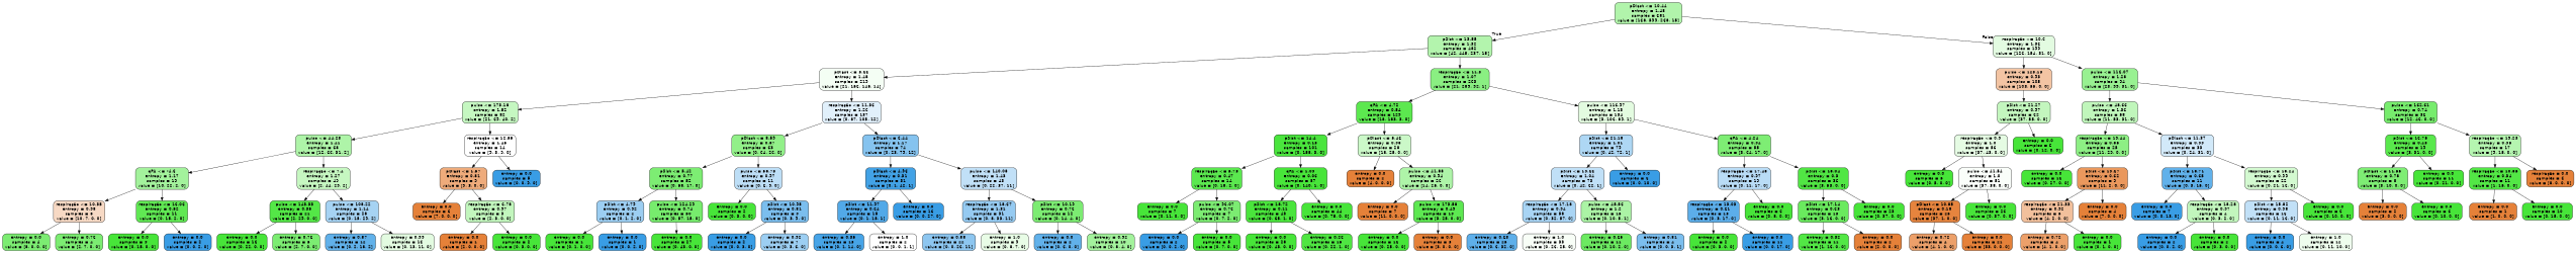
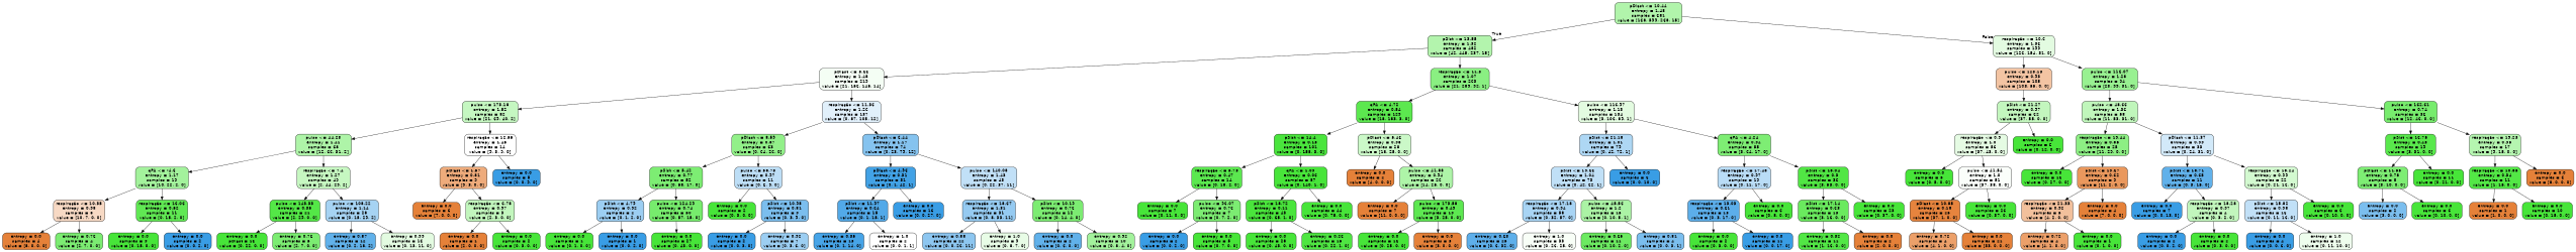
  digraph {
    node [color=black fillcolor="#47e539" fontname=helvetica shape=box style="filled, rounded"]
    edge [fontname=helvetica]
    n1 [fillcolor="#b1f4ab" label="pDiast <= 10.44\nentropy = 1.48\nsamples = 681\nvalue = [168, 599, 268, 15]"]
    n2 [fillcolor="#b3f4ad" label="pSist <= 13.55\nentropy = 1.32\nsamples = 482\nvalue = [42, 445, 237, 15]"]
    n3 [fillcolor="#e3fbe1" label="respiração <= 10.6\nentropy = 1.36\nsamples = 199\nvalue = [126, 154, 31, 0]"]
    n4 [fillcolor="#f4fef4" label="pDiast <= 3.66\nentropy = 1.48\nsamples = 219\nvalue = [21, 156, 145, 14]"]
    n5 [fillcolor="#8aef82" label="respiração <= 11.3\nentropy = 1.07\nsamples = 263\nvalue = [21, 289, 92, 1]"]
    n6 [fillcolor="#f3c4a3" label="pulso <= 123.13\nentropy = 0.93\nsamples = 105\nvalue = [103, 55, 0, 0]"]
    n7 [fillcolor="#98f191" label="pulso <= 116.07\nentropy = 1.28\nsamples = 94\nvalue = [23, 99, 31, 0]"]
    n8 [fillcolor="#c5f7c1" label="pulso <= 173.18\nentropy = 1.52\nsamples = 82\nvalue = [21, 69, 40, 2]"]
    n9 [fillcolor="#e1f0fb" label="respiração <= 11.36\nentropy = 1.26\nsamples = 137\nvalue = [0, 87, 105, 12]"]
    n10 [fillcolor="#5ce84f" label="qPA <= 4.72\nentropy = 0.54\nsamples = 129\nvalue = [18, 183, 3, 0]"]
    n11 [fillcolor="#e3fbe0" label="pulso <= 116.97\nentropy = 1.13\nsamples = 134\nvalue = [3, 106, 89, 1]"]
    n12 [fillcolor="#aef4a8" label="pulso <= 44.23\nentropy = 1.41\nsamples = 68\nvalue = [12, 66, 31, 2]"]
    n13 [fillcolor="#ffffff" label="respiração <= 12.55\nentropy = 1.45\nsamples = 14\nvalue = [9, 3, 9, 0]"]
    n14 [fillcolor="#92f089" label="pDiast <= 8.59\nentropy = 0.87\nsamples = 63\nvalue = [0, 64, 26, 0]"]
    n15 [fillcolor="#85c3ef" label="pDiast <= 6.44\nentropy = 1.17\nsamples = 74\nvalue = [0, 23, 79, 12]"]
    n16 [fillcolor="#a3f29c" label="qPA <= -4.6\nentropy = 1.17\nsamples = 19\nvalue = [10, 22, 2, 0]"]
    n17 [fillcolor="#c6f7c1" label="respiração <= 7.4\nentropy = 1.27\nsamples = 49\nvalue = [2, 44, 29, 2]"]
    n18 [fillcolor="#eeab7b" label="pDiast <= 1.57\nentropy = 0.81\nsamples = 9\nvalue = [9, 3, 0, 0]"]
    n19 [fillcolor="#399de5" label="entropy = 0.0\nsamples = 5\nvalue = [0, 0, 9, 0]"]
    n20 [fillcolor="#f7d9c4" label="respiração <= 10.35\nentropy = 0.98\nsamples = 8\nvalue = [10, 7, 0, 0]"]
    n21 [fillcolor="#60e853" label="respiração <= 16.06\nentropy = 0.52\nsamples = 11\nvalue = [0, 15, 2, 0]"]
    n22 [fillcolor="#54e747" label="pulso <= 143.33\nentropy = 0.35\nsamples = 21\nvalue = [2, 29, 0, 0]"]
    n23 [fillcolor="#a6d3f3" label="pulso <= 108.22\nentropy = 1.14\nsamples = 28\nvalue = [0, 15, 29, 2]"]
-   n24 [fillcolor="#7cec72" label="entropy = 0.0\nsamples = 4\nvalue = [8, 0, 0, 0]"]
+   n24 [fillcolor="#e58139" label="entropy = 0.0\nsamples = 4\nvalue = [8, 0, 0, 0]"]
    n25 [fillcolor="#7cec72" label="entropy = 0.76\nsamples = 4\nvalue = [2, 7, 0, 0]"]
    n26 [label="entropy = 0.0\nsamples = 9\nvalue = [0, 15, 0, 0]"]
    n27 [fillcolor="#399de5" label="entropy = 0.0\nsamples = 2\nvalue = [0, 0, 2, 0]"]
-   n28 [label="entropy = 0.0\nsamples = 16\nvalue = [0, 22, 0, 0]"]
+   n28 [label="entropy = 0.0\npDiast = 16\nvalue = [0, 22, 0, 0]"]
    n29 [fillcolor="#7cec72" label="entropy = 0.76\nsamples = 5\nvalue = [2, 7, 0, 0]"]
    n30 [fillcolor="#61b1ea" label="entropy = 0.87\nsamples = 12\nvalue = [0, 2, 18, 2]"]
    n31 [fillcolor="#e3fbe1" label="entropy = 0.99\nsamples = 16\nvalue = [0, 13, 11, 0]"]
    n32 [fillcolor="#e58139" label="entropy = 0.0\nsamples = 6\nvalue = [7, 0, 0, 0]"]
    n33 [fillcolor="#c2f6bd" label="respiração <= 6.78\nentropy = 0.97\nsamples = 3\nvalue = [2, 3, 0, 0]"]
    n34 [fillcolor="#e58139" label="entropy = 0.0\nsamples = 1\nvalue = [2, 0, 0, 0]"]
    n35 [label="entropy = 0.0\nsamples = 2\nvalue = [0, 3, 0, 0]"]
    n36 [fillcolor="#7ded73" label="pSist <= 5.42\nentropy = 0.77\nsamples = 52\nvalue = [0, 58, 17, 0]"]
    n37 [fillcolor="#bddef6" label="pulso <= 58.73\nentropy = 0.97\nsamples = 11\nvalue = [0, 6, 9, 0]"]
    n38 [fillcolor="#42a2e6" label="pDiast <= 4.96\nentropy = 0.31\nsamples = 31\nvalue = [0, 1, 42, 1]"]
    n39 [fillcolor="#c1e0f7" label="pulso <= 140.08\nentropy = 1.43\nsamples = 43\nvalue = [0, 22, 37, 11]"]
    n40 [fillcolor="#9ccef2" label="pSist <= 4.79\nentropy = 0.92\nsamples = 2\nvalue = [0, 1, 2, 0]"]
    n41 [fillcolor="#77ec6d" label="pulso <= 124.29\nentropy = 0.74\nsamples = 50\nvalue = [0, 57, 15, 0]"]
    n42 [label="entropy = 0.0\nsamples = 2\nvalue = [0, 3, 0, 0]"]
    n43 [fillcolor="#7bbeee" label="pSist <= 10.95\nentropy = 0.81\nsamples = 9\nvalue = [0, 3, 9, 0]"]
    n44 [label="entropy = 0.0\nsamples = 1\nvalue = [0, 1, 0, 0]"]
    n45 [fillcolor="#399de5" label="entropy = 0.0\nsamples = 1\nvalue = [0, 0, 2, 0]"]
    n46 [label="entropy = 0.0\nsamples = 27\nvalue = [0, 43, 0, 0]"]
    n47 [fillcolor="#399de5" label="entropy = 0.0\nsamples = 2\nvalue = [0, 0, 3, 0]"]
    n48 [fillcolor="#9ccef2" label="entropy = 0.92\nsamples = 7\nvalue = [0, 3, 6, 0]"]
    n49 [fillcolor="#52a9e8" label="pSist <= 11.97\nentropy = 0.64\nsamples = 15\nvalue = [0, 1, 15, 1]"]
    n50 [fillcolor="#399de5" label="entropy = 0.0\nsamples = 16\nvalue = [0, 0, 27, 0]"]
    n51 [fillcolor="#95caf1" label="respiração <= 18.67\nentropy = 1.31\nsamples = 31\nvalue = [0, 8, 33, 11]"]
    n52 [fillcolor="#7cec72" label="pSist <= 10.19\nentropy = 0.76\nsamples = 12\nvalue = [0, 14, 4, 0]"]
    n53 [fillcolor="#47a4e7" label="entropy = 0.35\nsamples = 13\nvalue = [0, 1, 14, 0]"]
    n54 [fillcolor="#ffffff" label="entropy = 1.0\nsamples = 2\nvalue = [0, 0, 1, 1]"]
    n55 [fillcolor="#8dc6f0" label="entropy = 0.88\nsamples = 22\nvalue = [0, 0, 26, 11]"]
    n56 [fillcolor="#e8fce6" label="entropy = 1.0\nsamples = 9\nvalue = [0, 8, 7, 0]"]
    n57 [fillcolor="#61b1ea" label="entropy = 0.0\nsamples = 2\nvalue = [0, 6, 0, 0]"]
    n58 [fillcolor="#a3f29c" label="entropy = 0.92\nsamples = 10\nvalue = [0, 8, 4, 0]"]
    n59 [fillcolor="#4ae53d" label="pSist <= 14.4\nentropy = 0.13\nsamples = 101\nvalue = [0, 158, 3, 0]"]
    n60 [fillcolor="#cbf8c8" label="pDiast <= 5.46\nentropy = 0.98\nsamples = 28\nvalue = [18, 25, 0, 0]"]
    n61 [fillcolor="#aed7f4" label="pSist <= 21.18\nentropy = 1.01\nsamples = 79\nvalue = [0, 42, 72, 1]"]
    n62 [fillcolor="#7eed74" label="qPA <= 4.24\nentropy = 0.94\nsamples = 55\nvalue = [3, 64, 17, 0]"]
    n63 [fillcolor="#5be84f" label="respiração <= 5.73\nentropy = 0.47\nsamples = 14\nvalue = [0, 18, 2, 0]"]
    n64 [fillcolor="#48e53a" label="qPA <= 1.09\nentropy = 0.06\nsamples = 87\nvalue = [0, 140, 1, 0]"]
    n65 [fillcolor="#e58139" label="entropy = 0.0\nsamples = 2\nvalue = [4, 0, 0, 0]"]
    n66 [fillcolor="#aef4a8" label="pulso <= 41.88\nentropy = 0.94\nsamples = 26\nvalue = [14, 25, 0, 0]"]
    n67 [label="entropy = 0.0\nsamples = 7\nvalue = [0, 11, 0, 0]"]
    n68 [fillcolor="#7cec72" label="pulso <= 96.07\nentropy = 0.76\nsamples = 7\nvalue = [0, 7, 2, 0]"]
    n69 [fillcolor="#4ae53c" label="pSist <= 18.72\nentropy = 0.11\nsamples = 43\nvalue = [0, 65, 1, 0]"]
    n70 [label="entropy = 0.0\nsamples = 44\nvalue = [0, 75, 0, 0]"]
    n71 [fillcolor="#399de5" label="entropy = 0.0\nsamples = 2\nvalue = [0, 0, 2, 0]"]
    n72 [label="entropy = 0.0\nsamples = 5\nvalue = [0, 7, 0, 0]"]
    n73 [label="entropy = 0.0\nsamples = 28\nvalue = [0, 43, 0, 0]"]
    n74 [fillcolor="#4fe642" label="entropy = 0.26\nsamples = 15\nvalue = [0, 22, 1, 0]"]
    n75 [fillcolor="#e58139" label="entropy = 0.0\nsamples = 7\nvalue = [11, 0, 0, 0]"]
    n76 [fillcolor="#5de851" label="pulso <= 173.58\nentropy = 0.49\nsamples = 19\nvalue = [3, 25, 0, 0]"]
    n77 [label="entropy = 0.0\nsamples = 16\nvalue = [0, 25, 0, 0]"]
    n78 [fillcolor="#e58139" label="entropy = 0.0\nsamples = 3\nvalue = [3, 0, 0, 0]"]
    n79 [fillcolor="#c0e0f7" label="pSist <= 19.66\nentropy = 1.04\nsamples = 73\nvalue = [0, 42, 62, 1]"]
    n80 [fillcolor="#399de5" label="entropy = 0.0\nsamples = 6\nvalue = [0, 0, 10, 0]"]
    n81 [fillcolor="#b9dcf6" label="respiração <= 17.48\nentropy = 0.97\nsamples = 19\nvalue = [0, 11, 17, 0]"]
    n82 [fillcolor="#51e644" label="pSist <= 18.04\nentropy = 0.3\nsamples = 36\nvalue = [3, 53, 0, 0]"]
    n83 [fillcolor="#a8d4f4" label="respiração <= 17.18\nentropy = 0.94\nsamples = 58\nvalue = [0, 32, 57, 0]"]
    n84 [fillcolor="#abf3a5" label="pulso <= 45.56\nentropy = 1.2\nsamples = 15\nvalue = [0, 10, 5, 1]"]
    n85 [fillcolor="#5eafea" label="entropy = 0.63\nsamples = 25\nvalue = [0, 6, 32, 0]"]
    n86 [fillcolor="#f8fef7" label="entropy = 1.0\nsamples = 33\nvalue = [0, 26, 25, 0]"]
    n87 [fillcolor="#6cea61" label="entropy = 0.65\nsamples = 11\nvalue = [0, 10, 2, 0]"]
    n88 [fillcolor="#7bbeee" label="entropy = 0.81\nsamples = 4\nvalue = [0, 0, 3, 1]"]
    n89 [fillcolor="#5caeea" label="respiração <= 13.03\nentropy = 0.61\nsamples = 13\nvalue = [0, 3, 17, 0]"]
    n90 [label="entropy = 0.0\nsamples = 6\nvalue = [0, 8, 0, 0]"]
    n91 [fillcolor="#6aea5e" label="pSist <= 17.14\nentropy = 0.63\nsamples = 13\nvalue = [3, 16, 0, 0]"]
    n92 [label="entropy = 0.0\nsamples = 23\nvalue = [0, 37, 0, 0]"]
    n93 [label="entropy = 0.0\nsamples = 2\nvalue = [0, 3, 0, 0]"]
    n94 [fillcolor="#399de5" label="entropy = 0.0\nsamples = 11\nvalue = [0, 0, 17, 0]"]
    n95 [fillcolor="#52e745" label="entropy = 0.32\nsamples = 11\nvalue = [1, 16, 0, 0]"]
    n96 [fillcolor="#e58139" label="entropy = 0.0\nsamples = 2\nvalue = [2, 0, 0, 0]"]
    n97 [fillcolor="#c3f6be" label="pSist <= 21.27\nentropy = 0.97\nsamples = 62\nvalue = [37, 55, 0, 0]"]
    n98 [fillcolor="#c0f6bb" label="pulso <= 48.66\nentropy = 1.36\nsamples = 58\nvalue = [11, 53, 31, 0]"]
    n99 [fillcolor="#77ec6d" label="pulso <= 162.61\nentropy = 0.74\nsamples = 36\nvalue = [12, 46, 0, 0]"]
    n100 [fillcolor="#e5fbe3" label="respiração <= 0.9\nentropy = 1.0\nsamples = 56\nvalue = [37, 43, 0, 0]"]
    n101 [label="entropy = 0.0\nsamples = 6\nvalue = [0, 12, 0, 0]"]
    n102 [label="entropy = 0.0\nsamples = 5\nvalue = [0, 5, 0, 0]"]
    n103 [fillcolor="#fafefa" label="pulso <= 41.54\nentropy = 1.0\nsamples = 51\nvalue = [37, 38, 0, 0]"]
    n104 [fillcolor="#e6843e" label="pDiast <= 10.85\nentropy = 0.18\nsamples = 25\nvalue = [37, 1, 0, 0]"]
    n105 [label="entropy = 0.0\nsamples = 26\nvalue = [0, 37, 0, 0]"]
    n106 [fillcolor="#eca06a" label="entropy = 0.72\nsamples = 4\nvalue = [4, 1, 0, 0]"]
    n107 [fillcolor="#e58139" label="entropy = 0.0\nsamples = 21\nvalue = [33, 0, 0, 0]"]
    n108 [fillcolor="#8def84" label="respiração <= 19.44\nentropy = 0.85\nsamples = 25\nvalue = [11, 29, 0, 0]"]
    n109 [fillcolor="#d2e9f9" label="pDiast <= 11.37\nentropy = 0.99\nsamples = 33\nvalue = [0, 24, 31, 0]"]
    n110 [fillcolor="#59e84c" label="pSist <= 16.75\nentropy = 0.43\nsamples = 19\nvalue = [3, 31, 0, 0]"]
    n111 [fillcolor="#b5f5b0" label="respiração <= 19.23\nentropy = 0.95\nsamples = 17\nvalue = [9, 15, 0, 0]"]
    n112 [label="entropy = 0.0\nsamples = 16\nvalue = [0, 27, 0, 0]"]
    n113 [fillcolor="#ea985d" label="pSist <= 19.67\nentropy = 0.62\nsamples = 9\nvalue = [11, 2, 0, 0]"]
    n114 [fillcolor="#61b1ea" label="pSist <= 18.71\nentropy = 0.65\nsamples = 11\nvalue = [0, 3, 15, 0]"]
    n115 [fillcolor="#d3f9d0" label="respiração <= 18.24\nentropy = 0.99\nsamples = 22\nvalue = [0, 21, 16, 0]"]
    n116 [fillcolor="#f2c09c" label="respiração <= 21.33\nentropy = 0.92\nsamples = 5\nvalue = [4, 2, 0, 0]"]
    n117 [fillcolor="#e58139" label="entropy = 0.0\nsamples = 4\nvalue = [7, 0, 0, 0]"]
    n118 [fillcolor="#eca06a" label="entropy = 0.72\nsamples = 4\nvalue = [4, 1, 0, 0]"]
    n119 [label="entropy = 0.0\nsamples = 1\nvalue = [0, 1, 0, 0]"]
    n120 [fillcolor="#399de5" label="entropy = 0.0\nsamples = 7\nvalue = [0, 0, 13, 0]"]
    n121 [fillcolor="#c2f6bd" label="respiração <= 18.28\nentropy = 0.97\nsamples = 4\nvalue = [0, 3, 2, 0]"]
    n122 [fillcolor="#c1e0f7" label="pSist <= 15.82\nentropy = 0.98\nsamples = 16\nvalue = [0, 11, 16, 0]"]
    n123 [label="entropy = 0.0\nsamples = 6\nvalue = [0, 10, 0, 0]"]
    n124 [fillcolor="#399de5" label="entropy = 0.0\nsamples = 2\nvalue = [0, 0, 2, 0]"]
    n125 [label="entropy = 0.0\nsamples = 2\nvalue = [0, 3, 0, 0]"]
    n126 [fillcolor="#399de5" label="entropy = 0.0\nsamples = 4\nvalue = [0, 0, 6, 0]"]
    n127 [fillcolor="#eefded" label="entropy = 1.0\nsamples = 12\nvalue = [0, 11, 10, 0]"]
    n128 [fillcolor="#7eed74" label="pDiast <= 11.55\nentropy = 0.78\nsamples = 8\nvalue = [3, 10, 0, 0]"]
    n129 [label="entropy = 0.0\nsamples = 11\nvalue = [0, 21, 0, 0]"]
    n130 [fillcolor="#53e746" label="respiração <= 10.85\nentropy = 0.34\nsamples = 11\nvalue = [1, 15, 0, 0]"]
-   n131 [fillcolor="#e58139" label="respiração = 0.0\nsamples = 6\nvalue = [8, 0, 0, 0]"]
-   n132 [fillcolor="#e58139" label="entropy = 0.0\nsamples = 2\nvalue = [3, 0, 0, 0]"]
+   n131 [fillcolor="#e58139" label="entropy = 0.0\nsamples = 6\nvalue = [8, 0, 0, 0]"]
+   n132 [fillcolor="#7bbeee" label="entropy = 0.0\nsamples = 2\nvalue = [3, 0, 0, 0]"]
    n133 [label="entropy = 0.0\nsamples = 6\nvalue = [0, 10, 0, 0]"]
    n134 [fillcolor="#e58139" label="entropy = 0.0\nsamples = 1\nvalue = [1, 0, 0, 0]"]
    n135 [label="entropy = 0.0\nsamples = 10\nvalue = [0, 15, 0, 0]"]
    n1 -> n2 [headlabel=True labelangle=45 labeldistance=2.5]
    n1 -> n3 [headlabel=False labelangle=-45 labeldistance=2.5]
    n2 -> n4
    n2 -> n5
    n3 -> n6
    n3 -> n7
    n4 -> n8
    n4 -> n9
    n5 -> n10
    n5 -> n11
    n6 -> n97
    n7 -> n98
    n7 -> n99
    n8 -> n12
    n8 -> n13
    n9 -> n14
    n9 -> n15
    n10 -> n59
    n10 -> n60
    n11 -> n61
    n11 -> n62
    n12 -> n16
    n12 -> n17
    n13 -> n18
    n13 -> n19
    n14 -> n36
    n14 -> n37
    n15 -> n38
    n15 -> n39
    n16 -> n20
    n16 -> n21
    n17 -> n22
    n17 -> n23
    n18 -> n32
    n18 -> n33
    n20 -> n24
    n20 -> n25
    n21 -> n26
    n21 -> n27
    n22 -> n28
    n22 -> n29
    n23 -> n30
    n23 -> n31
    n33 -> n34
    n33 -> n35
    n36 -> n40
    n36 -> n41
    n37 -> n42
    n37 -> n43
    n38 -> n49
    n38 -> n50
    n39 -> n51
    n39 -> n52
    n40 -> n44
    n40 -> n45
    n41 -> n46
    n43 -> n47
    n43 -> n48
    n49 -> n53
    n49 -> n54
    n51 -> n55
    n51 -> n56
    n52 -> n57
    n52 -> n58
    n59 -> n63
    n59 -> n64
    n60 -> n65
    n60 -> n66
    n61 -> n79
    n61 -> n80
    n62 -> n81
    n62 -> n82
    n63 -> n67
    n63 -> n68
    n64 -> n69
    n64 -> n70
    n66 -> n75
    n66 -> n76
    n68 -> n71
    n68 -> n72
    n69 -> n73
    n69 -> n74
    n76 -> n77
    n76 -> n78
    n79 -> n83
    n79 -> n84
    n81 -> n89
    n81 -> n90
    n82 -> n91
    n82 -> n92
    n83 -> n85
    n83 -> n86
    n84 -> n87
    n84 -> n88
    n89 -> n93
    n89 -> n94
    n91 -> n95
    n91 -> n96
    n97 -> n100
    n97 -> n101
    n98 -> n108
    n98 -> n109
    n99 -> n110
    n99 -> n111
    n100 -> n102
    n100 -> n103
    n103 -> n104
    n103 -> n105
    n104 -> n106
    n104 -> n107
    n108 -> n112
    n108 -> n113
    n109 -> n114
    n109 -> n115
    n110 -> n128
    n110 -> n129
    n111 -> n130
    n111 -> n131
    n113 -> n116
    n113 -> n117
    n114 -> n120
    n114 -> n121
    n115 -> n122
    n115 -> n123
    n116 -> n118
    n116 -> n119
    n121 -> n124
    n121 -> n125
    n122 -> n126
    n122 -> n127
    n128 -> n132
    n128 -> n133
    n130 -> n134
    n130 -> n135
  }
